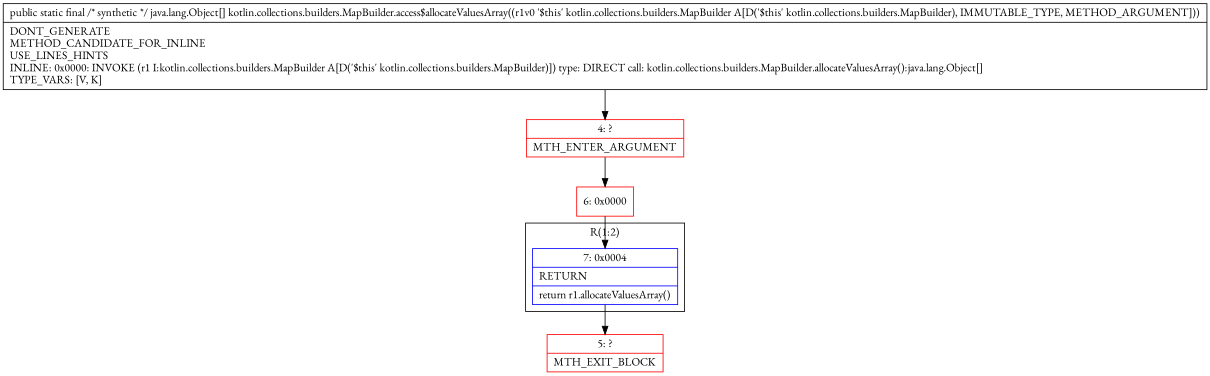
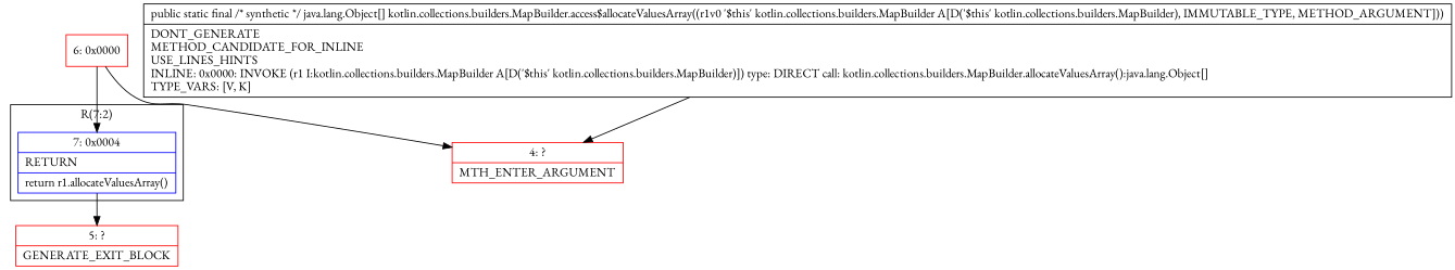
  digraph {
    fontname="EB Garamond"
    node [color=red fontname="EB Garamond" shape=record]
    edge [fontname="EB Garamond"]
    n1 [color=blue label="{7\:\ 0x0004|RETURN\l|return r1.allocateValuesArray()\l}"]
-   n2 [label="{5\:\ ?|MTH_EXIT_BLOCK\l}"]
+   n2 [label="{5\:\ ?|GENERATE_EXIT_BLOCK\l}"]
    n3 [label="{4\:\ ?|MTH_ENTER_ARGUMENT\l}"]
    n4 [label="{6\:\ 0x0000}"]
    n5 [label="{public static final \/* synthetic *\/ java.lang.Object[] kotlin.collections.builders.MapBuilder.access$allocateValuesArray((r1v0 '$this' kotlin.collections.builders.MapBuilder A[D('$this' kotlin.collections.builders.MapBuilder), IMMUTABLE_TYPE, METHOD_ARGUMENT]))  | DONT_GENERATE\lMETHOD_CANDIDATE_FOR_INLINE\lUSE_LINES_HINTS\lINLINE: 0x0000: INVOKE  (r1 I:kotlin.collections.builders.MapBuilder A[D('$this' kotlin.collections.builders.MapBuilder)]) type: DIRECT call: kotlin.collections.builders.MapBuilder.allocateValuesArray():java.lang.Object[]\lTYPE_VARS: [V, K]\l}" color=""]
    subgraph cluster_1 {
-     label="R(1:2)"
+     label="R(7:2)"
      n1
    }
    n1 -> n2
-   n3 -> n4
+   n4 -> n3
    n4 -> n1
    n5 -> n3
  }
